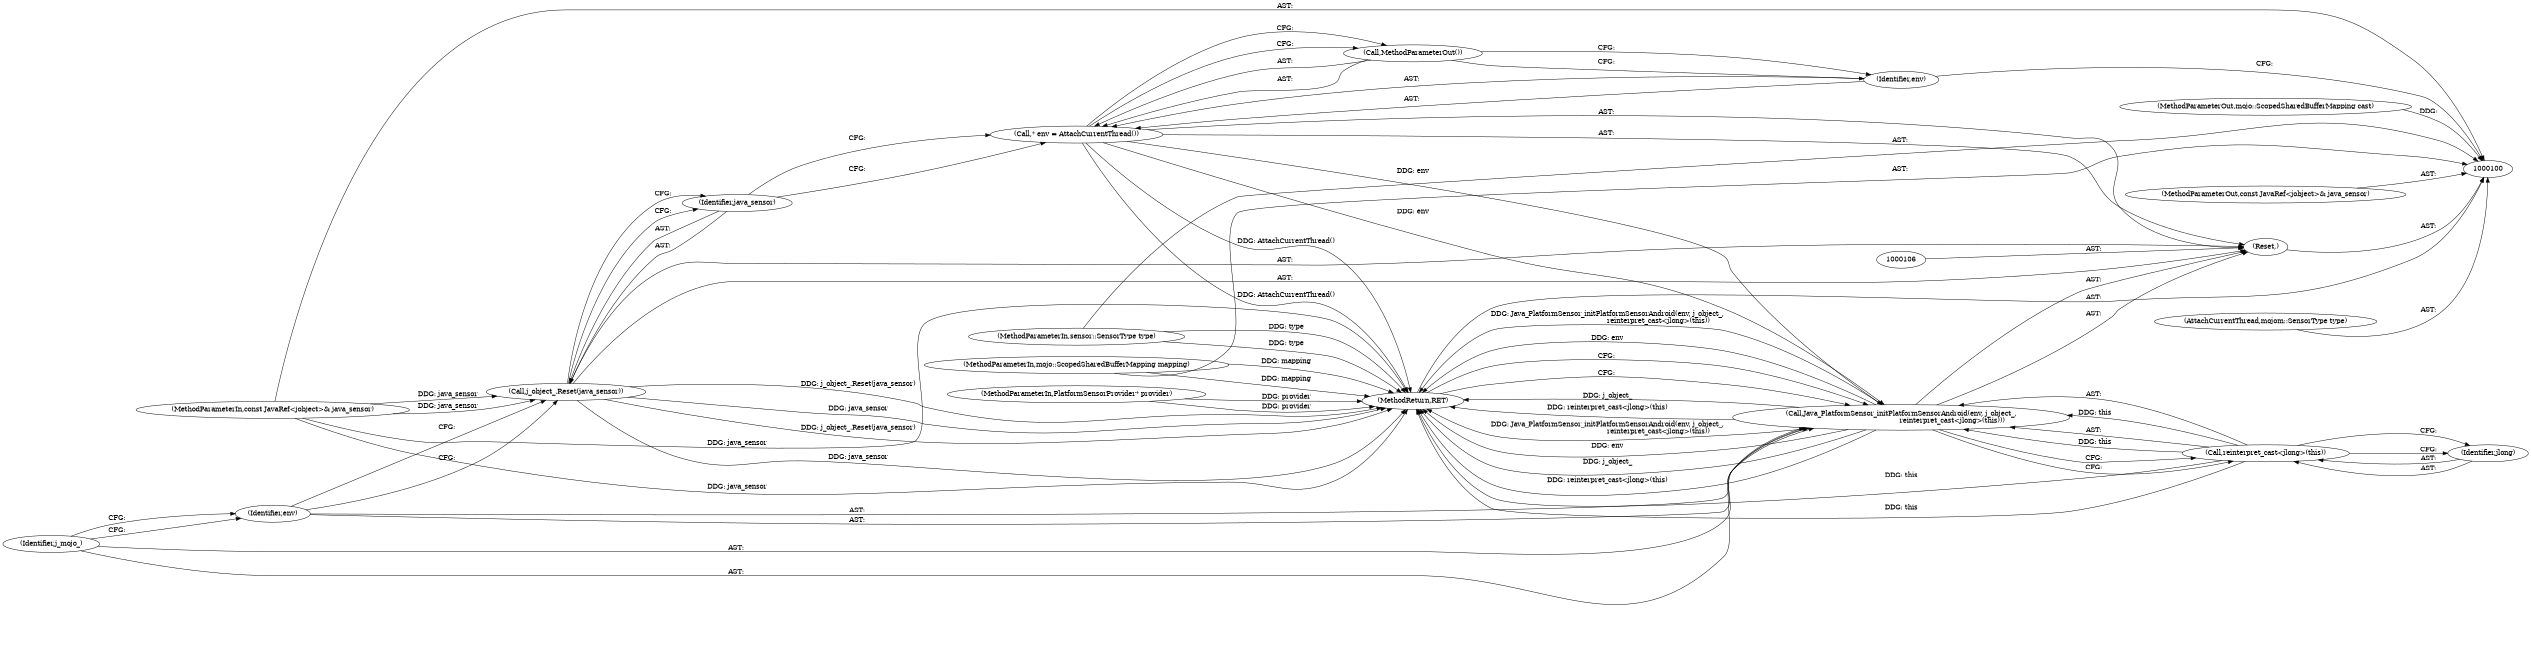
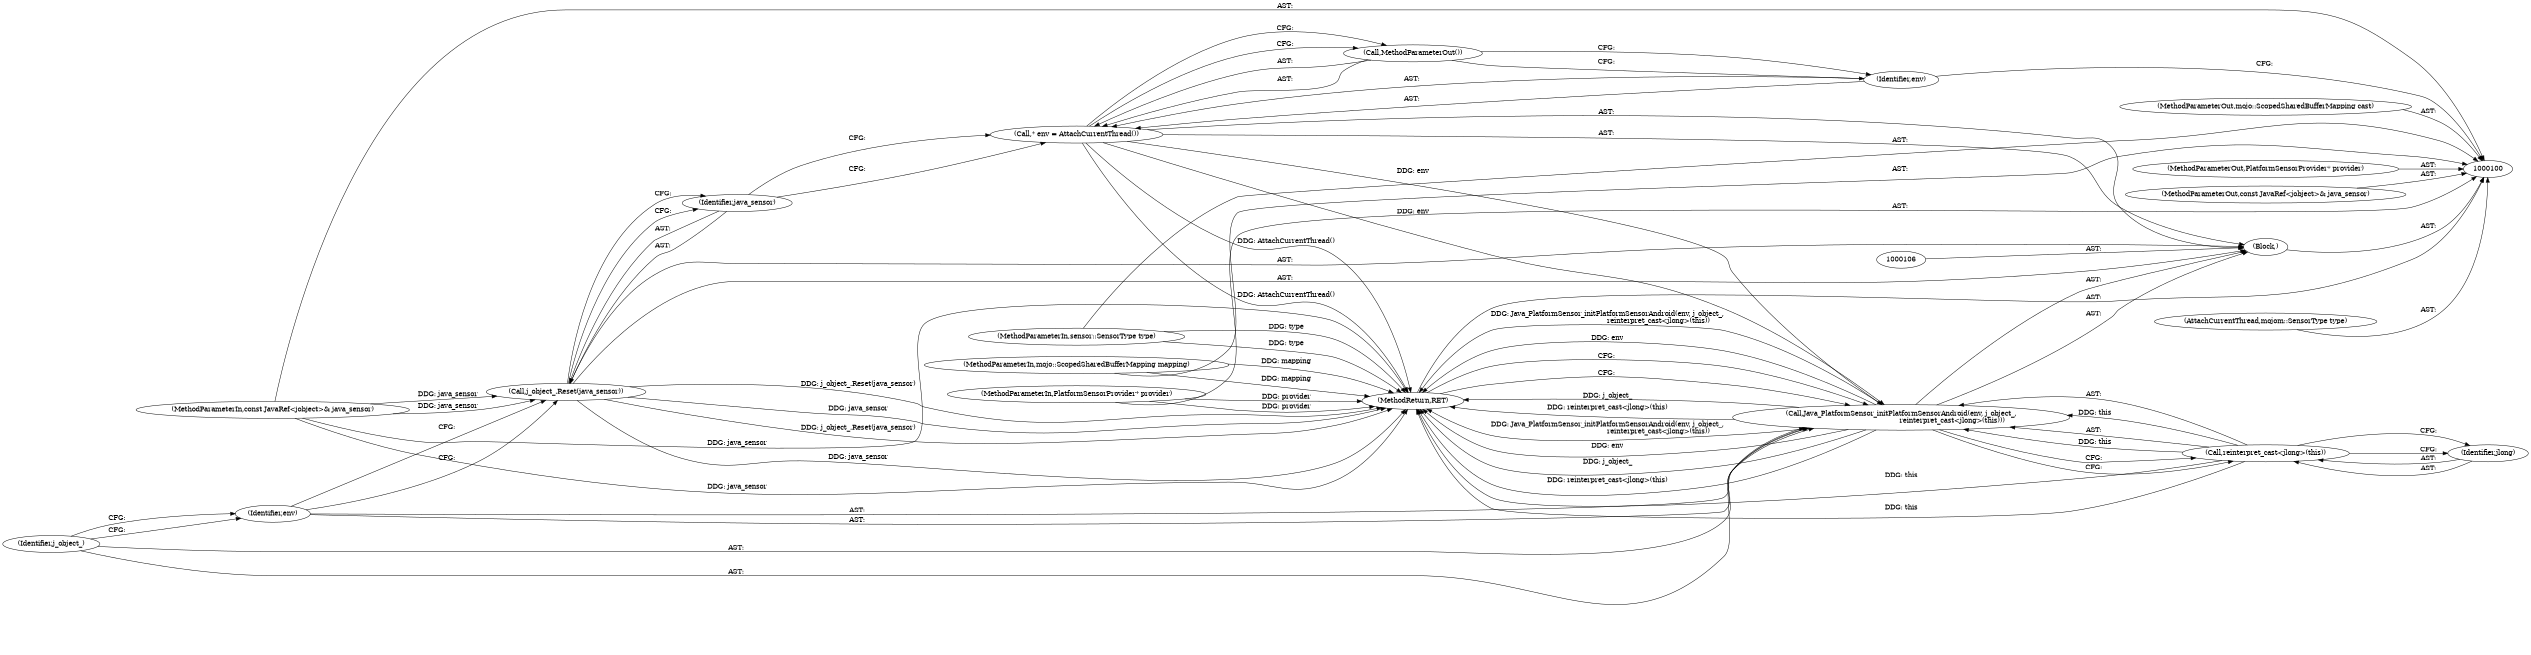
  digraph {
    rankdir=LR
    n1 [label="(MethodReturn,RET)"]
    n2 [label="(Call,Java_PlatformSensor_initPlatformSensorAndroid(env, j_object_,\n                                                reinterpret_cast<jlong>(this)))"]
    1000100
    n4 [label="(Call,reinterpret_cast<jlong>(this))"]
-   n5 [label="(Reset,)"]
+   n5 [label="(Block,)"]
    n6 [label="(Identifier,jlong)"]
    n7 [label="(Identifier,env)"]
    n8 [label="(Call,j_object_.Reset(java_sensor))"]
    n9 [label="(Identifier,java_sensor)"]
-   n10 [label="(Identifier,j_mojo_)"]
+   n10 [label="(Identifier,j_object_)"]
    n11 [label="(MethodParameterIn,sensor::SensorType type)"]
    n12 [label="(AttachCurrentThread,mojom::SensorType type)"]
    n13 [label="(MethodParameterIn,mojo::ScopedSharedBufferMapping mapping)"]
    n14 [label="(MethodParameterOut,mojo::ScopedSharedBufferMapping cast)"]
    n15 [label="(MethodParameterIn,PlatformSensorProvider* provider)"]
+   n16 [label="(MethodParameterOut,PlatformSensorProvider* provider)"]
    n17 [label="(MethodParameterIn,const JavaRef<jobject>& java_sensor)"]
    n18 [label="(MethodParameterOut,const JavaRef<jobject>& java_sensor)"]
    n19 [label="(Identifier,env)"]
    n20 [label="(Call,* env = AttachCurrentThread())"]
    n21 [label="(Call,MethodParameterOut())"]
    1000106
    n1 -> n2 [label="CFG: "]
    n1 -> n2 [label="CFG: "]
    n1 -> 1000100 [label="AST: "]
    n2 -> n1 [label="DDG: j_object_"]
    n2 -> n1 [label="DDG: reinterpret_cast<jlong>(this)"]
    n2 -> n1 [label="DDG: Java_PlatformSensor_initPlatformSensorAndroid(env, j_object_,\n                                                reinterpret_cast<jlong>(this))"]
    n2 -> n1 [label="DDG: env"]
    n2 -> n1 [label="DDG: j_object_"]
    n2 -> n1 [label="DDG: reinterpret_cast<jlong>(this)"]
    n2 -> n1 [label="DDG: Java_PlatformSensor_initPlatformSensorAndroid(env, j_object_,\n                                                reinterpret_cast<jlong>(this))"]
    n2 -> n1 [label="DDG: env"]
    n2 -> n4 [label="CFG: "]
    n2 -> n4 [label="CFG: "]
    n2 -> n5 [label="AST: "]
    n2 -> n5 [label="AST: "]
    n4 -> n1 [label="DDG: this"]
    n4 -> n1 [label="DDG: this"]
    n4 -> n2 [label="AST: "]
    n4 -> n2 [label="DDG: this"]
    n4 -> n2 [label="AST: "]
    n4 -> n2 [label="DDG: this"]
    n4 -> n6 [label="CFG: "]
    n4 -> n6 [label="CFG: "]
    n5 -> 1000100 [label="AST: "]
    n6 -> n4 [label="AST: "]
    n6 -> n4 [label="AST: "]
    n7 -> n2 [label="AST: "]
    n7 -> n2 [label="AST: "]
    n7 -> n8 [label="CFG: "]
    n7 -> n8 [label="CFG: "]
    n8 -> n1 [label="DDG: java_sensor"]
    n8 -> n1 [label="DDG: j_object_.Reset(java_sensor)"]
    n8 -> n1 [label="DDG: java_sensor"]
    n8 -> n1 [label="DDG: j_object_.Reset(java_sensor)"]
    n8 -> n5 [label="AST: "]
    n8 -> n5 [label="AST: "]
    n8 -> n9 [label="CFG: "]
    n8 -> n9 [label="CFG: "]
    n9 -> n8 [label="AST: "]
    n9 -> n8 [label="AST: "]
    n9 -> n20 [label="CFG: "]
    n9 -> n20 [label="CFG: "]
    n10 -> n2 [label="AST: "]
    n10 -> n2 [label="AST: "]
    n10 -> n7 [label="CFG: "]
    n10 -> n7 [label="CFG: "]
    n11 -> n1 [label="DDG: type"]
    n11 -> n1 [label="DDG: type"]
    n11 -> 1000100 [label="AST: "]
    n12 -> 1000100 [label="AST: "]
    n13 -> n1 [label="DDG: mapping"]
    n13 -> n1 [label="DDG: mapping"]
    n13 -> 1000100 [label="AST: "]
-   n14 -> 1000100 [label="DDG: "]
+   n14 -> 1000100 [label="AST: "]
    n15 -> n1 [label="DDG: provider"]
    n15 -> n1 [label="DDG: provider"]
+   n15 -> 1000100 [label="AST: "]
+   n16 -> 1000100 [label="AST: "]
    n17 -> n1 [label="DDG: java_sensor"]
    n17 -> n1 [label="DDG: java_sensor"]
    n17 -> 1000100 [label="AST: "]
    n17 -> n8 [label="DDG: java_sensor"]
    n17 -> n8 [label="DDG: java_sensor"]
    n18 -> 1000100 [label="AST: "]
    n19 -> 1000100 [label="CFG: "]
    n19 -> n20 [label="AST: "]
    n19 -> n20 [label="AST: "]
    n20 -> n1 [label="DDG: AttachCurrentThread()"]
    n20 -> n1 [label="DDG: AttachCurrentThread()"]
    n20 -> n2 [label="DDG: env"]
    n20 -> n2 [label="DDG: env"]
    n20 -> n5 [label="AST: "]
    n20 -> n5 [label="AST: "]
    n20 -> n21 [label="CFG: "]
    n20 -> n21 [label="CFG: "]
    n21 -> n19 [label="CFG: "]
    n21 -> n19 [label="CFG: "]
    n21 -> n20 [label="AST: "]
    n21 -> n20 [label="AST: "]
    1000106 -> n5 [label="AST: "]
  }
